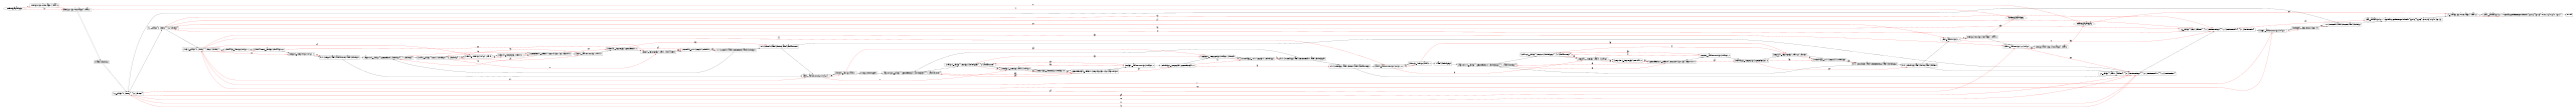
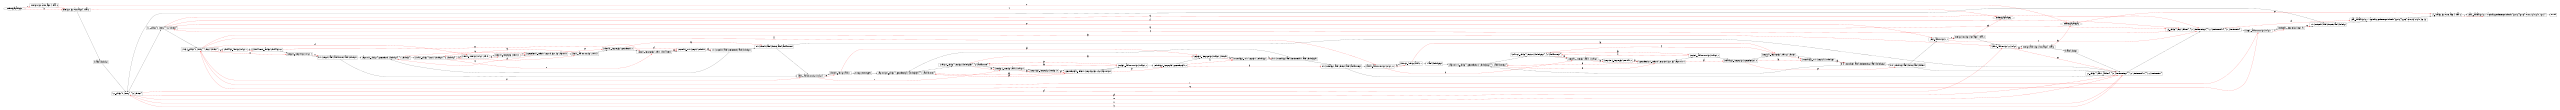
  digraph {
    rankdir=LR
    node [shape=record]
    edge [color=red]
    n1 [label="  store i32 0, i32* @sum, align 4, !tbaa !2"]
    n2 [label="  store i32 0, i32* @cnt, align 4, !tbaa !2"]
    Node0x56496a0983a8 [shape=""]
    n4 [label="  br label %for.body.i"]
    Node0x56496a096e08 [shape=""]
    n6 [label="  %4 = load i32, i32* @sum, align 4, !tbaa !2"]
    n7 [label="  %0 = phi i32 [ 0, %entry ], [ %2, %for.inc.i ]"]
    n8 [label="  %1 = phi i32 [ 0, %entry ], [ %3, %for.inc.i ]"]
    n9 [label="  %add7.i = add nsw i32 %0, %i.046.i"]
    n10 [label="  %2 = phi i32 [ %add7.i, %if.then.i ], [ %0, %isPrime.exit28.i ], [ %0, %isPrime.exit41.i ], [ %0, %isPrime.exit.i ]"]
    n11 [label="  %i.046.i = phi i32 [ 2, %entry ], [ %inc8.i, %for.inc.i ]"]
    n12 [label="  %inc.i = add nsw i32 %1, 1"]
    n13 [label="  %3 = phi i32 [ %inc.i, %if.then.i ], [ %1, %isPrime.exit28.i ], [ %1, %isPrime.exit41.i ], [ %1, %isPrime.exit.i ]"]
    n14 [label="  store i32 %add7.i, i32* @sum, align 4, !tbaa !2"]
    n15 [label="  %div.i4445.i = lshr i32 %i.046.i, 1"]
    n16 [label="  %cmp8.i.i = icmp ult i32 %i.046.i, 4"]
    n17 [label="  %rem.i.i = urem i32 %i.046.i, %i.09.i.i"]
    n18 [label="  %add.i = add nuw nsw i32 %i.046.i, 4"]
    n19 [label="  %add4.i = add nuw nsw i32 %i.046.i, 10"]
    n20 [label="  %inc8.i = add nuw nsw i32 %i.046.i, 1"]
    n21 [label="  store i32 %inc.i, i32* @cnt, align 4, !tbaa !2"]
    n22 [label="  %call = tail call i32 (i8*, ...) @printf(i8* getelementptr inbounds ([66 x i8], [66 x i8]* @.str, i64 0, i64 0), i32 %3)"]
    n23 [label="  %div.i44.zext.i = and i32 %div.i4445.i, 127"]
    n24 [label="  br i1 %cmp8.i.i, label %land.lhs.true.i, label %for.body.i.i"]
    n25 [label="  %cmp1.i.i = icmp eq i32 %rem.i.i, 0"]
    n26 [label="  %div.i29.i = lshr i32 %add.i, 1"]
    n27 [label="  %rem.i32.i = urem i32 %add.i, %i.09.i31.i"]
    n28 [label="  %div.i15.i = lshr i32 %add4.i, 1"]
    n29 [label="  %rem.i19.i = urem i32 %add4.i, %i.09.i18.i"]
    n30 [label="  %exitcond.i = icmp eq i32 %inc8.i, 91"]
    n31 [label="  %cmp.i.i = icmp uge i32 %i.09.i.i, %div.i44.zext.i"]
    n32 [label="  %or.cond.i.i = or i1 %cmp.i.i, %tobool.i.i"]
    n33 [label="  %tag.010.i.i = phi i32 [ %spec.select.i.i, %for.body.i.i ], [ 1, %for.body.i ]"]
    n34 [label="  %i.09.i.i = phi i32 [ %inc.i.i, %for.body.i.i ], [ 2, %for.body.i ]"]
    n35 [label="  %spec.select.i.i = select i1 %cmp1.i.i, i32 0, i32 %tag.010.i.i"]
    n36 [label="  %inc.i.i = add nuw nsw i32 %i.09.i.i, 1"]
    n37 [label="  %tobool.i.i = icmp eq i32 %spec.select.i.i, 0"]
    n38 [label="  br i1 %tobool.i.i, label %for.inc.i, label %land.lhs.true.i"]
    n39 [label="  br i1 %or.cond.i.i, label %isPrime.exit.i, label %for.body.i.i"]
    n40 [label="br icmp %for.body.i39.i"]
    n41 [label="  %cmp.i37.i = icmp uge i32 %i.09.i31.i, %div.i29.i"]
    n42 [label="  %cmp1.i33.i = icmp eq i32 %rem.i32.i, 0"]
    n43 [label="  %tag.010.i30.i = phi i32 [ %spec.select.i34.i, %for.body.i39.i ], [ 1, %land.lhs.true.i ]"]
    n44 [label="  %or.cond.i38.i = or i1 %cmp.i37.i, %tobool.i36.i"]
    n45 [label="  %i.09.i31.i = phi i32 [ %inc.i35.i, %for.body.i39.i ], [ 2, %land.lhs.true.i ]"]
    n46 [label="  %spec.select.i34.i = select i1 %cmp1.i33.i, i32 0, i32 %tag.010.i30.i"]
    n47 [label="  %inc.i35.i = add nuw nsw i32 %i.09.i31.i, 1"]
    n48 [label="%tobool.i36.i = icmp eq i92 %spec.select.i34.i, 0"]
    n49 [label="  br i1 %tobool.i36.i, label %for.inc.i, label %land.lhs.true3.i"]
    n50 [label="  br i1 %or.cond.i38.i, label %isPrime.exit41.i, label %for.body.i39.i"]
    n51 [label="  br label %for.body.i26.i"]
    n52 [label="  %cmp.i24.i = icmp uge i32 %i.09.i18.i, %div.i15.i"]
    n53 [label="  %cmp1.i20.i = icmp eq i32 %rem.i19.i, 0"]
    n54 [label="  %tag.010.i17.i = phi i32 [ %spec.select.i21.i, %for.body.i26.i ], [ 1, %land.lhs.true3.i ]"]
    n55 [label="  %or.cond.i25.i = or i1 %cmp.i24.i, %tobool.i23.i"]
    n56 [label="  %i.09.i18.i = phi i32 [ %inc.i22.i, %for.body.i26.i ], [ 2, %land.lhs.true3.i ]"]
    n57 [label="  %spec.select.i21.i = select i1 %cmp1.i20.i, i32 0, i32 %tag.010.i17.i"]
    n58 [label="  %inc.i22.i = add nuw nsw i32 %i.09.i18.i, 1"]
    n59 [label="  %tobool.i23.i = icmp eq i32 %spec.select.i21.i, 0"]
    n60 [label="  br i1 %tobool.i23.i, label %for.inc.i, label %if.then.i"]
    n61 [label="  br i1 %or.cond.i25.i, label %isPrime.exit28.i, label %for.body.i26.i"]
+   n62 [label="  br label %for.inc.i"]
    n63 [label="  br i1 %exitcond.i, label %func.exit, label %for.body.i"]
    n64 [label="  %call1 = tail call i32 (i8*, ...) @printf(i8* getelementptr inbounds ([62 x i8], [62 x i8]* @.str.1, i64 0, i64 0), i32 %4)"]
    n65 [label="  ret void"]
    Node0x56496a096750 [shape=""]
    n1 -> n2
    n1 -> Node0x56496a0983a8 [label=2]
    n2 -> n4 [color=""]
    n2 -> Node0x56496a096e08 [label=4]
    Node0x56496a0983a8 -> n6 [label=80]
    n4 -> n7 [color=""]
    n6 -> n64 [color=""]
    n6 -> n64 [label=81]
    n7 -> n8 [color=""]
    n7 -> n9 [label=64]
    n7 -> n10 [label=69]
    n7 -> n10 [label=70]
    n7 -> n10 [label=71]
    n8 -> n11 [color=""]
    n8 -> n12 [label=61]
    n8 -> n13 [label=73]
    n8 -> n13 [label=74]
    n8 -> n13 [label=75]
    n9 -> n10 [label=68]
    n9 -> n14 [color=""]
    n9 -> n14 [label=66]
    n10 -> n7 [label=5]
    n10 -> n13 [color=""]
    n11 -> n9 [label=65]
    n11 -> n15 [color=""]
    n11 -> n15 [label=8]
    n11 -> n16 [label=10]
    n11 -> n17 [label=14]
    n11 -> n18 [label=27]
    n11 -> n19 [label=44]
    n11 -> n20 [label=76]
    n12 -> n13 [label=72]
    n12 -> n21 [color=""]
    n12 -> n21 [label=62]
    n13 -> n8 [label=6]
    n13 -> n20 [color=""]
    n13 -> n22 [label=79]
    n14 -> Node0x56496a0983a8 [label=36]
+   n14 -> n62 [color=""]
    n15 -> n23 [color=""]
    n15 -> n23 [label=9]
    n16 -> n24 [color=""]
    n16 -> n24 [label=11]
    n17 -> n25 [color=""]
    n17 -> n25 [label=16]
    n18 -> n26 [color=""]
    n18 -> n26 [label=28]
    n18 -> n27 [label=31]
    n19 -> n28 [color=""]
    n19 -> n28 [label=45]
    n19 -> n29 [label=48]
    n20 -> n11 [label=7]
    n20 -> n30 [color=""]
    n20 -> n30 [label=77]
    n21 -> Node0x56496a096e08 [label=63]
    n21 -> n9 [color=""]
    n22 -> n6 [color=""]
    n23 -> n16 [color=""]
    n23 -> n31 [label=22]
    n24 -> n18 [color=""]
    n24 -> n33 [color=""]
    n25 -> n35 [color=""]
    n25 -> n35 [label=17]
    n26 -> n40 [color=""]
    n26 -> n41 [label=39]
    n27 -> n42 [color=""]
    n27 -> n42 [label=33]
    n28 -> n51 [color=""]
    n28 -> n52 [label=56]
    n29 -> n53 [color=""]
    n29 -> n53 [label=50]
    n30 -> n63 [color=""]
    n30 -> n63 [label=78]
    n31 -> n32 [color=""]
    n31 -> n32 [label=23]
    n32 -> n39 [color=""]
    n32 -> n39 [label=25]
    n33 -> n34 [color=""]
    n33 -> n35 [label=18]
    n34 -> n17 [color=""]
    n34 -> n17 [label=15]
    n34 -> n31 [label=21]
    n34 -> n36 [label=19]
    n35 -> n33 [label=12]
    n35 -> n36 [color=""]
    n35 -> n37 [label=20]
    n36 -> n34 [label=13]
    n36 -> n37 [color=""]
    n37 -> n31 [color=""]
    n37 -> n32 [label=24]
    n37 -> n38 [label=26]
    n38 -> n10 [color=""]
    n38 -> n18 [color=""]
    n39 -> n33 [color=""]
    n39 -> n38 [color=""]
    n40 -> n43 [color=""]
    n41 -> n44 [color=""]
    n41 -> n44 [label=40]
    n42 -> n46 [color=""]
    n42 -> n46 [label=34]
    n43 -> n45 [color=""]
    n43 -> n46 [label=35]
    n44 -> n50 [color=""]
    n44 -> n50 [label=42]
    n45 -> n27 [color=""]
    n45 -> n27 [label=32]
    n45 -> n41 [label=38]
    n45 -> n47 [label=36]
    n46 -> n43 [label=29]
    n46 -> n47 [color=""]
    n46 -> n48 [label=37]
    n47 -> n45 [label=30]
    n47 -> n48 [color=""]
    n48 -> n41 [color=""]
    n48 -> n44 [label=41]
    n48 -> n49 [label=43]
    n49 -> n10 [color=""]
    n49 -> n19 [color=""]
    n50 -> n43 [color=""]
    n50 -> n49 [color=""]
    n51 -> n54 [color=""]
    n52 -> n55 [color=""]
    n52 -> n55 [label=57]
    n53 -> n57 [color=""]
    n53 -> n57 [label=51]
    n54 -> n56 [color=""]
    n54 -> n57 [label=52]
    n55 -> n61 [color=""]
    n55 -> n61 [label=59]
    n56 -> n29 [color=""]
    n56 -> n29 [label=49]
    n56 -> n52 [label=55]
    n56 -> n58 [label=53]
    n57 -> n54 [label=46]
    n57 -> n58 [color=""]
    n57 -> n59 [label=54]
    n58 -> n56 [label=47]
    n58 -> n59 [color=""]
    n59 -> n52 [color=""]
    n59 -> n55 [label=58]
    n59 -> n60 [label=60]
    n60 -> n10 [color=""]
    n60 -> n12 [color=""]
    n61 -> n54 [color=""]
    n61 -> n60 [color=""]
+   n62 -> n10 [color=""]
    n63 -> n7 [color=""]
    n63 -> n22 [color=""]
    n64 -> n65 [color=""]
    Node0x56496a096750 -> n1 [label=1]
    Node0x56496a096750 -> n2 [label=3]
  }
